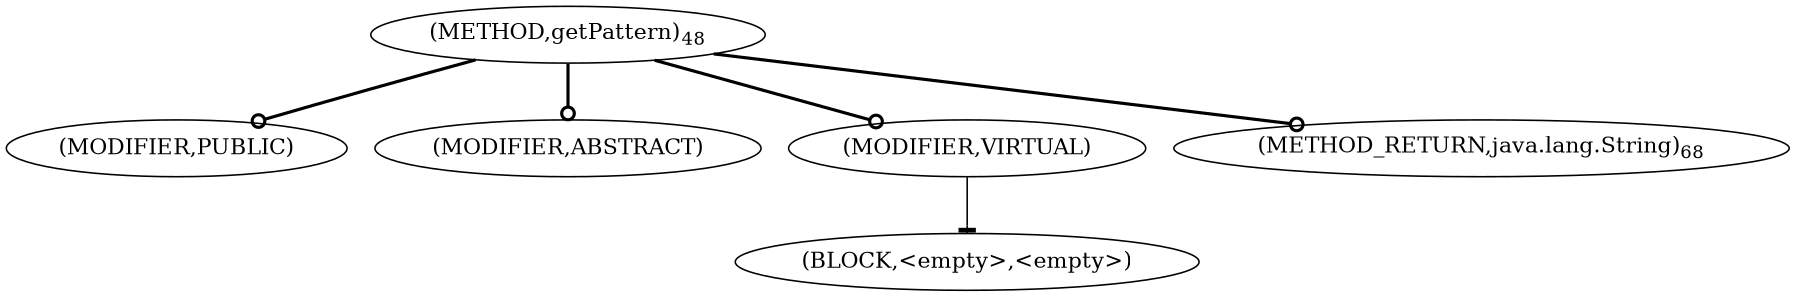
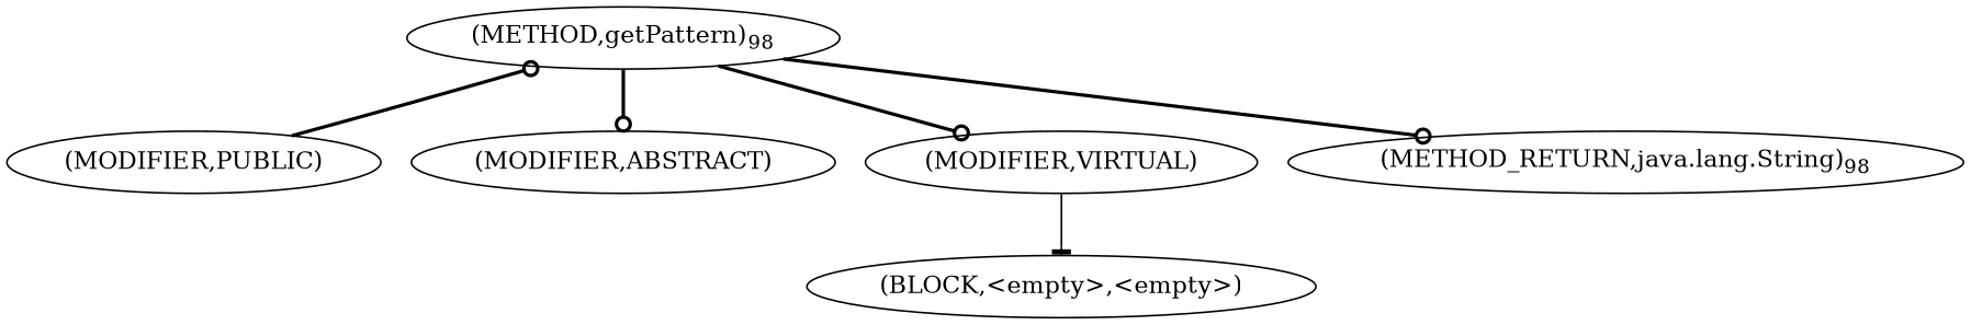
  digraph {
    edge [arrowhead=odot style=bold]
-   n1 [label=<(METHOD,getPattern)<SUB>48</SUB>>]
+   n1 [label=<(METHOD,getPattern)<SUB>98</SUB>>]
    n2 [label=<(MODIFIER,PUBLIC)>]
    n3 [label=<(MODIFIER,ABSTRACT)>]
    n4 [label=<(MODIFIER,VIRTUAL)>]
-   n5 [label=<(METHOD_RETURN,java.lang.String)<SUB>68</SUB>>]
+   n5 [label=<(METHOD_RETURN,java.lang.String)<SUB>98</SUB>>]
    n6 [label=<(BLOCK,&lt;empty&gt;,&lt;empty&gt;)>]
-   n1 -> n2
+   n2 -> n1
    n1 -> n3
    n1 -> n4
    n1 -> n5
    n4 -> n6 [arrowhead=tee style=solid]
  }
